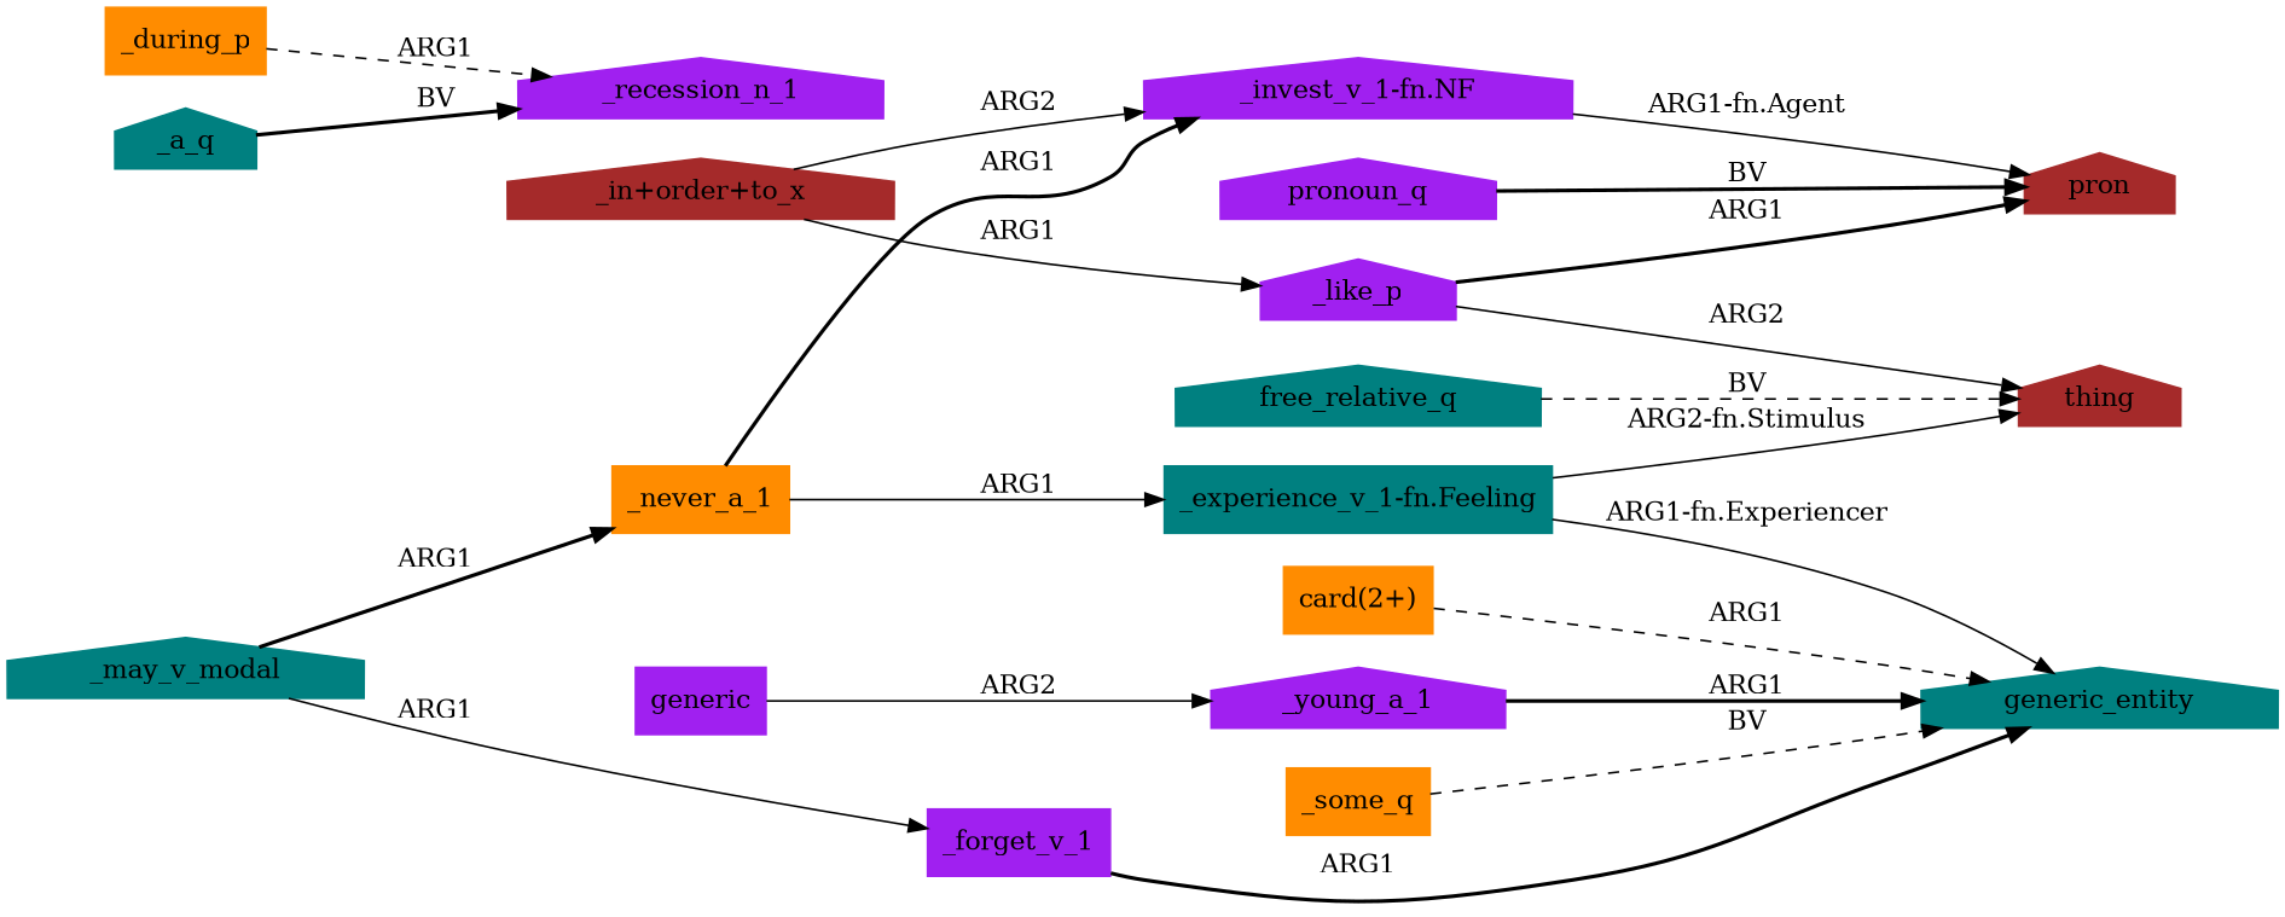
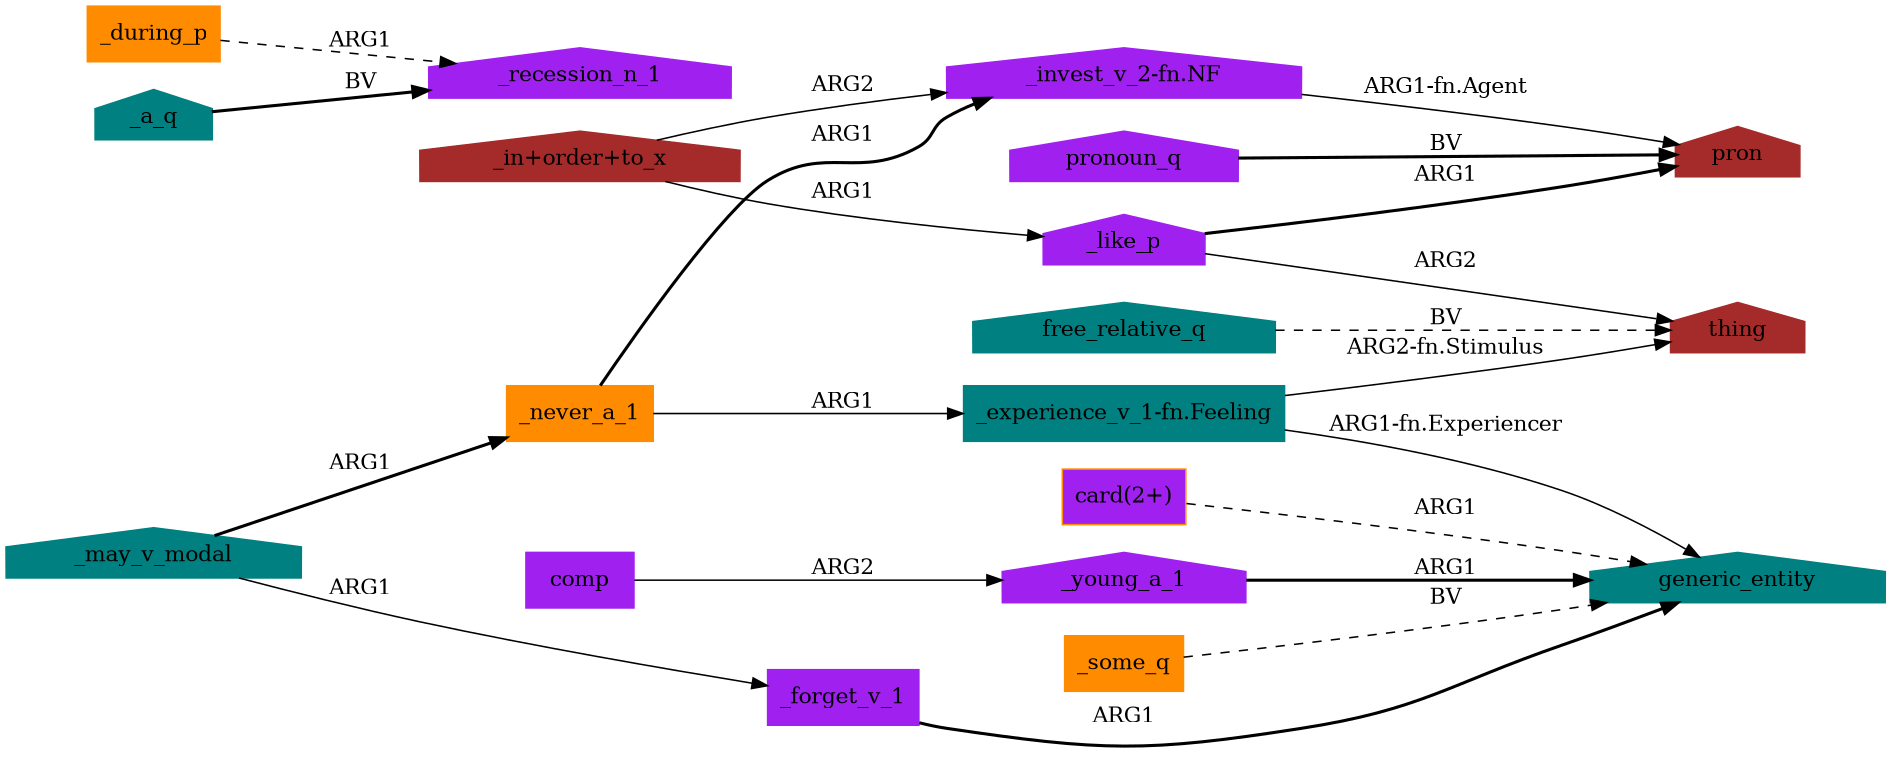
  digraph {
    rankdir=LR
    node [color=purple shape=house style=filled]
    edge [style=solid]
    "_experience_v_1-fn.Feeling" [color=teal shape=box]
    thing [color=brown]
    generic_entity [color=teal]
    _forget_v_1 [shape=box]
    _like_p
    pron [color=brown]
    "_in+order+to_x" [color=brown]
-   "_invest_v_1-fn.NF"
+   "_invest_v_1-fn.NF" [label="_invest_v_2-fn.NF"]
    _during_p [color=darkorange shape=box]
    _recession_n_1
    _may_v_modal [color=teal]
    _never_a_1 [color=darkorange shape=box]
    pronoun_q
    free_relative_q [color=teal]
    _some_q [color=darkorange shape=box]
-   "card(2+)" [color=darkorange shape=box]
-   comp [shape=box label=generic]
+   "card(2+)" [color=darkorange shape=box fillcolor=purple]
+   comp [shape=box]
    _young_a_1
    _a_q [color=teal]
    "_experience_v_1-fn.Feeling" -> thing [label="ARG2-fn.Stimulus"]
    "_experience_v_1-fn.Feeling" -> generic_entity [label="ARG1-fn.Experiencer"]
    _forget_v_1 -> generic_entity [label=ARG1 style=bold]
    _like_p -> thing [label=ARG2]
    _like_p -> pron [label=ARG1 style=bold]
    "_in+order+to_x" -> _like_p [label=ARG1]
    "_in+order+to_x" -> "_invest_v_1-fn.NF" [label=ARG2]
    "_invest_v_1-fn.NF" -> pron [label="ARG1-fn.Agent"]
    _during_p -> _recession_n_1 [label=ARG1 style=dashed]
    _may_v_modal -> _forget_v_1 [label=ARG1]
    _may_v_modal -> _never_a_1 [label=ARG1 style=bold]
    _never_a_1 -> "_experience_v_1-fn.Feeling" [label=ARG1]
    _never_a_1 -> "_invest_v_1-fn.NF" [label=ARG1 style=bold]
    pronoun_q -> pron [label=BV style=bold]
    free_relative_q -> thing [label=BV style=dashed]
    _some_q -> generic_entity [label=BV style=dashed]
    "card(2+)" -> generic_entity [label=ARG1 style=dashed]
    comp -> _young_a_1 [label=ARG2]
    _young_a_1 -> generic_entity [label=ARG1 style=bold]
    _a_q -> _recession_n_1 [label=BV style=bold]
  }
